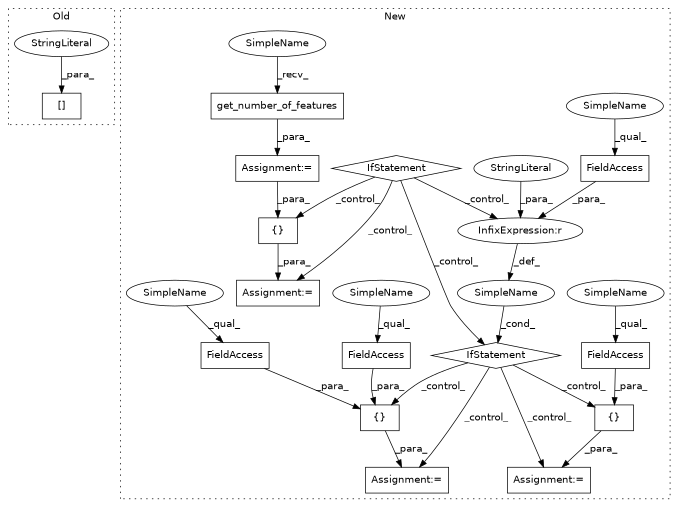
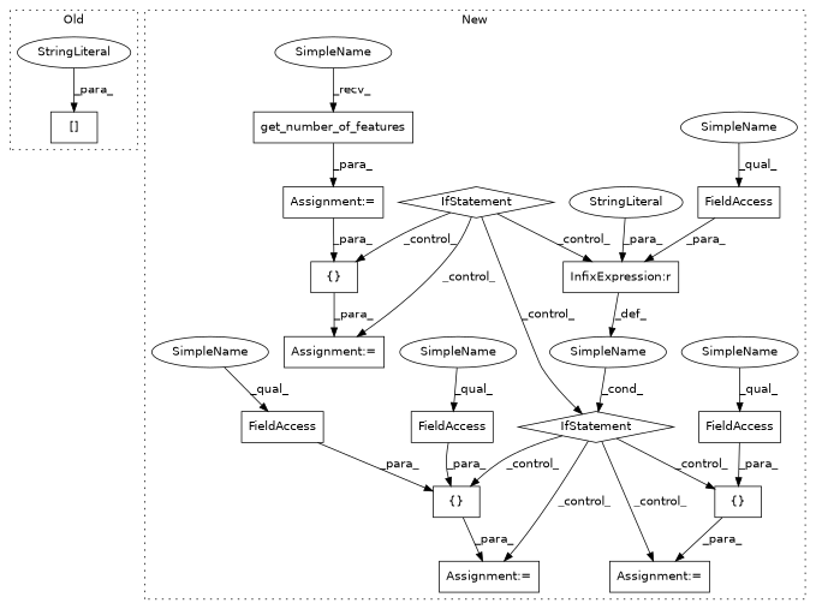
  digraph {
    fontname="DejaVu Sans"
    node [a=42 l=4 s=1809 shape=box fontname="DejaVu Sans"]
    edge [fontname="DejaVu Sans"]
    n1 [a=2 l="4,1" label="[]" s="1705,1775"]
    n2 [a=45 l=66 label=StringLiteral s=1709 shape=ellipse]
    n3 [a=32 l=24 label=get_number_of_features s=1569]
    n4 [a=4 l="1,1" label="{}" s="1647,1658"]
    n5 [a=22 l=16 label=FieldAccess]
    n6 [a=4 l="1,1" label="{}" s="1808,1842"]
-   n7 [a=27 label="InfixExpression:r" s=1697 shape=ellipse]
+   n7 [a=27 label="InfixExpression:r" s=1697]
    n8 [a=4 l="1,1" label="{}" s="1747,1764"]
    n9 [a=22 l=16 label=FieldAccess s=1681]
    n10 [a=22 l=16 label=FieldAccess s=1826]
    n11 [a=22 l=16 label=FieldAccess s=1748]
    n12 [a=25 l="4,2" label=IfStatement s="1677,1716" shape=diamond]
    n13 [label=SimpleName shape=ellipse l="" s=""]
    n14 [a=25 l="4,2" label=IfStatement s="1599,1616" shape=diamond]
    n15 [a=7 l=1 label="Assignment:=" s=1798]
    n16 [a=45 l=15 label=StringLiteral s=1701 shape=ellipse]
    n17 [a=7 l=1 label="Assignment:=" s=1637]
    n18 [a=7 l=1 label="Assignment:=" s=1737]
    n19 [a=7 l=1 label="Assignment:=" s=1563]
    n20 [label=SimpleName s=1681 shape=ellipse]
    n21 [label=SimpleName s=1748 shape=ellipse]
    n22 [label=SimpleName s=1826 shape=ellipse]
    n23 [label=SimpleName s=1564 shape=ellipse]
    n24 [label=SimpleName shape=ellipse]
    subgraph cluster_1 {
      label=Old
      style=dotted
      n1
      n2
    }
    subgraph cluster_2 {
      label=New
      style=dotted
      n3
      n4
      n5
      n6
      n7
      n8
      n9
      n10
      n11
      n12
      n13
      n14
      n15
      n16
      n17
      n18
      n19
      n20
      n21
      n22
      n23
      n24
    }
    n2 -> n1 [label=_para_]
    n3 -> n19 [label=_para_]
    n4 -> n17 [label=_para_]
    n5 -> n6 [label=_para_]
    n6 -> n15 [label=_para_]
    n7 -> n13 [label=_def_]
    n8 -> n18 [label=_para_]
    n9 -> n7 [label=_para_]
    n10 -> n6 [label=_para_]
    n11 -> n8 [label=_para_]
    n12 -> n6 [label=_control_]
    n12 -> n8 [label=_control_]
    n12 -> n15 [label=_control_]
    n12 -> n18 [label=_control_]
    n13 -> n12 [label=_cond_]
    n14 -> n4 [label=_control_]
    n14 -> n7 [label=_control_]
    n14 -> n12 [label=_control_]
    n14 -> n17 [label=_control_]
    n16 -> n7 [label=_para_]
    n19 -> n4 [label=_para_]
    n20 -> n9 [label=_qual_]
    n21 -> n11 [label=_qual_]
    n22 -> n10 [label=_qual_]
    n23 -> n3 [label=_recv_]
    n24 -> n5 [label=_qual_]
  }
